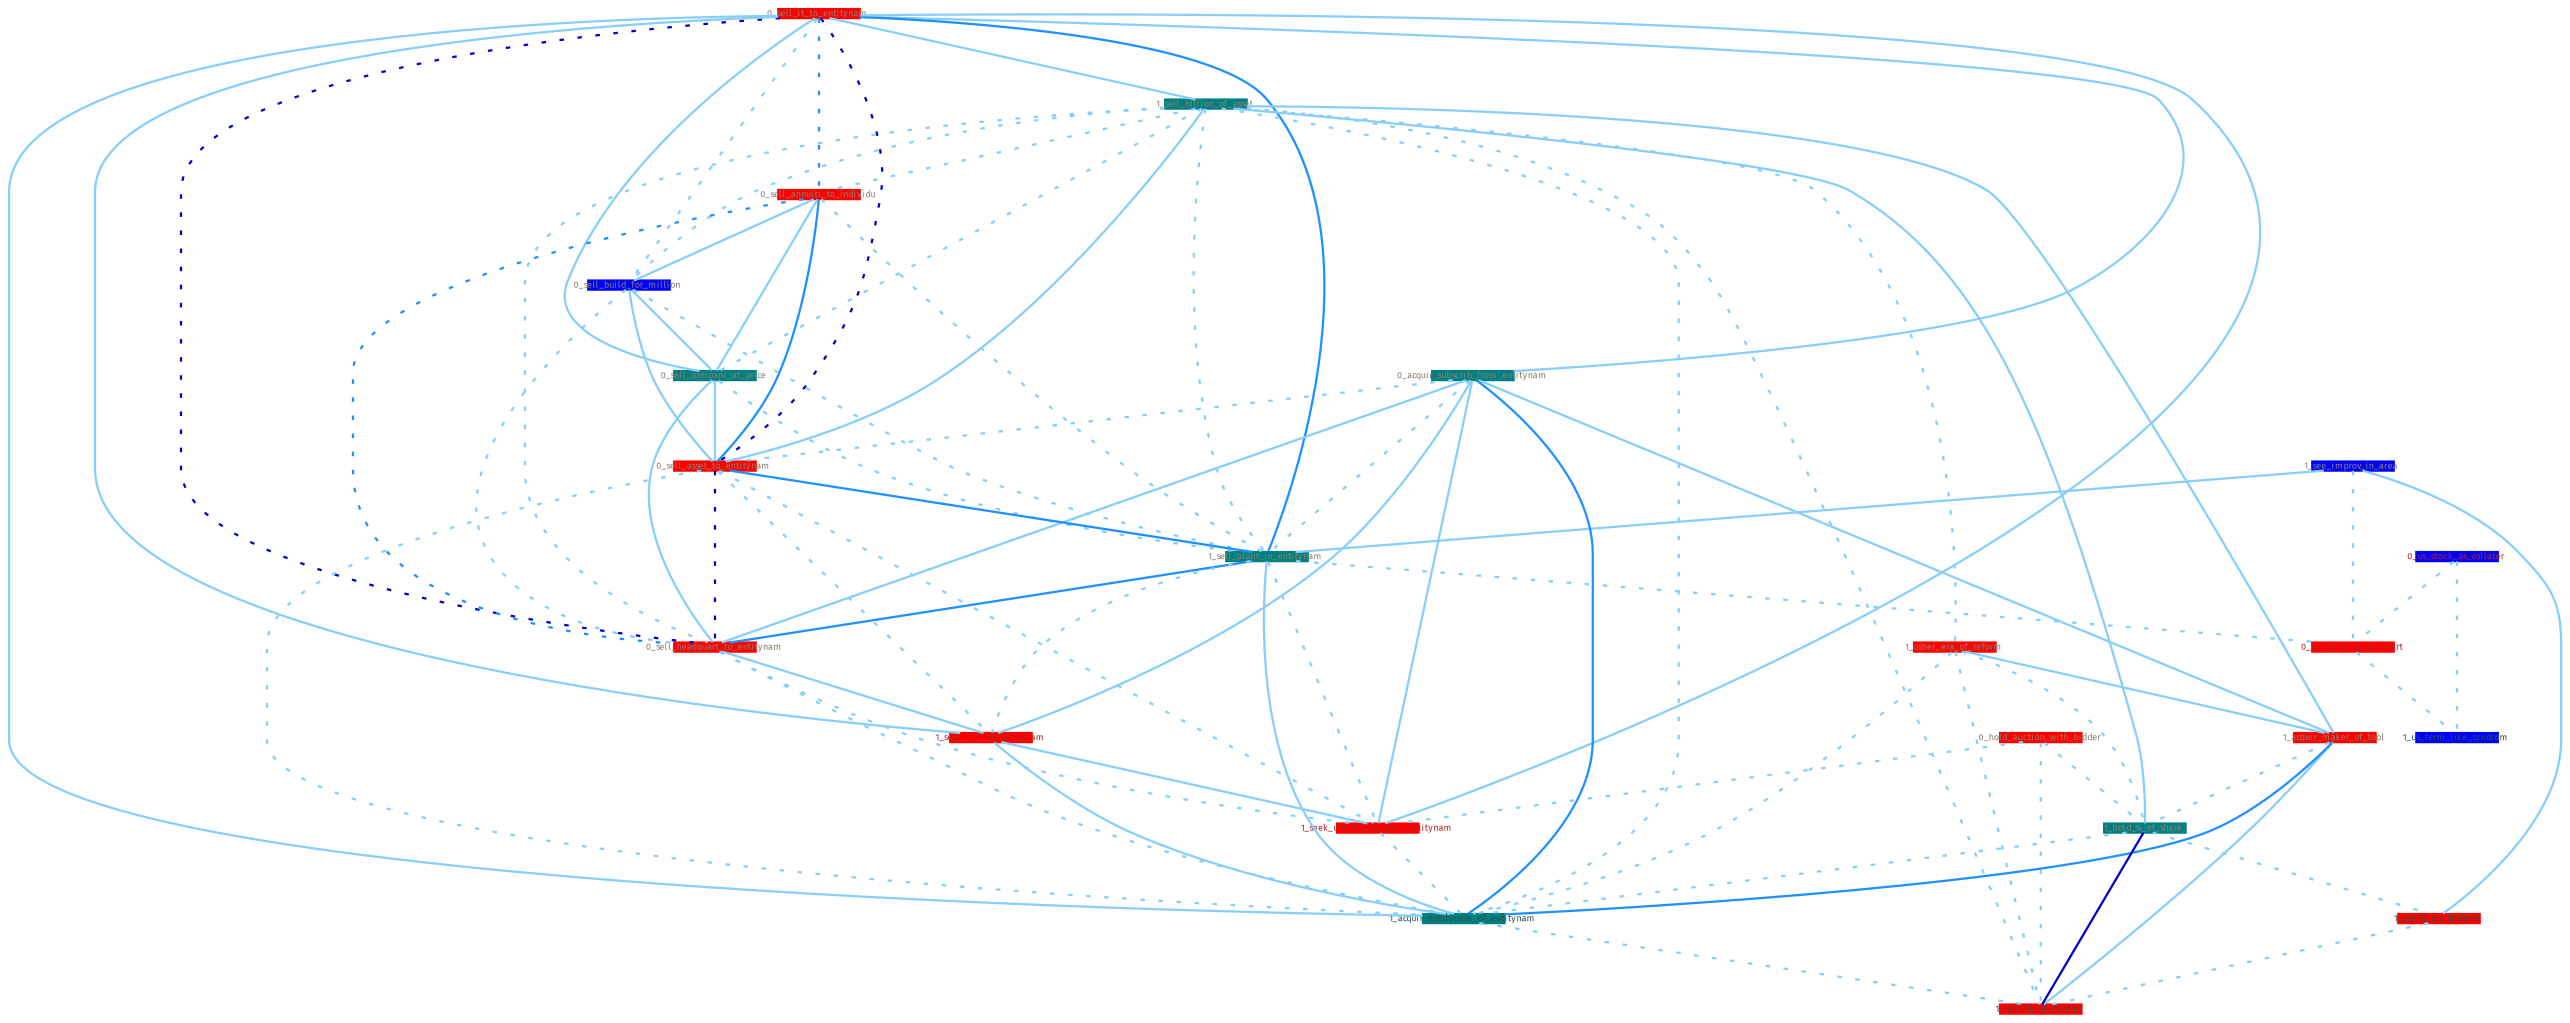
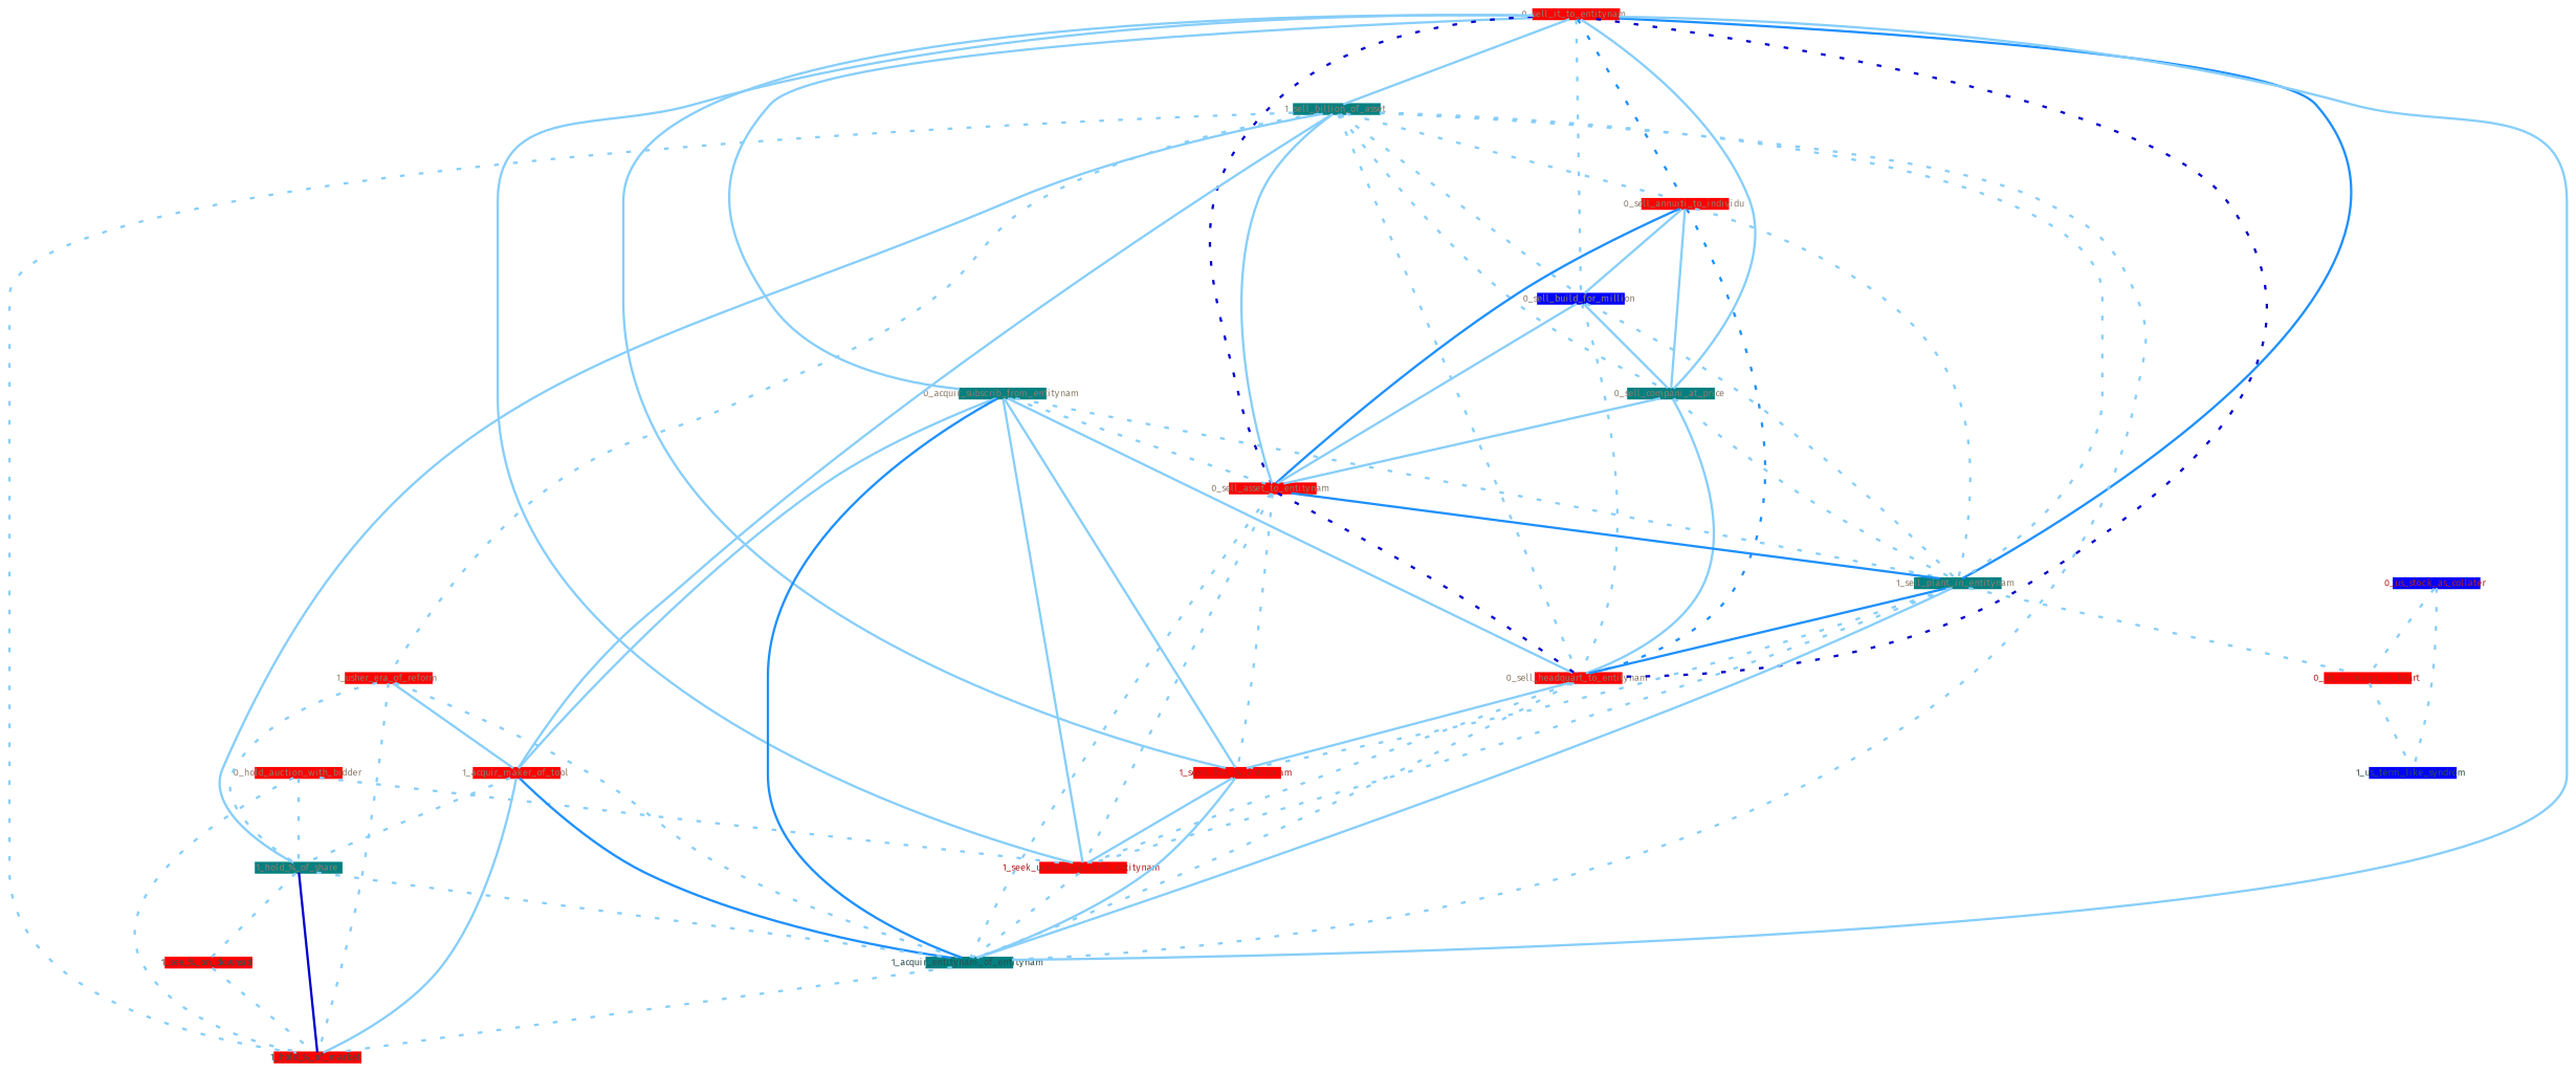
  graph {
    fontname="Fira Sans"
    node [color=red fixedsize=true fontcolor="#8b7d6b" fontsize=4 shape=polygon style=filled fontname="Fira Sans"]
    edge [color="#87cefa" w=1 style=dotted fontname="Fira Sans"]
    "0_hold_auction_with_bidder " [height=.06 width=.5]
    "0_sell_it_to_entitynam " [height=.06 width=.5]
    "1_sell_billion_of_asset " [color=teal height=.06 width=.5]
    "0_sell_annuiti_to_individu " [height=.06 width=.5]
-   "1_see_improv_in_area " [color=blue height=.06 width=.5]
    "1_usher_era_of_reform " [height=.06 width=.5]
    "0_sell_build_for_million " [color=blue height=.06 width=.5]
    "0_sell_compani_at_price " [color=teal height=.06 width=.5]
    "0_acquir_subscrib_from_entitynam " [color=teal height=.06 width=.5]
    "0_sell_asset_to_entitynam " [height=.06 width=.5]
    "1_acquir_maker_of_tool " [height=.06 width=.5]
    "1_sell_plant_in_entitynam " [color=teal height=.06 width=.5]
    "1_hold_%_of_share " [color=teal height=.06 width=.5]
    "0_sell_headquart_to_entitynam " [height=.06 width=.5]
    "1_seen_file_by_entitynam " [fontcolor="#b22222" height=.06 width=.5]
    "0_us_stock_as_collater " [color=blue fontcolor="#b22222" height=.06 width=.5]
    "1_seek_understand_with_entitynam " [fontcolor="#b22222" height=.06 width=.5]
    "0_us_techniqu_in_heart " [fontcolor="#b22222" height=.06 width=.5]
    "1_hold_%_of_market " [fontcolor="#2f4f4f" height=.06 width=.5]
    "1_acquir_entitynam_of_entitynam " [color=teal fontcolor="#2f4f4f" height=.06 width=.5]
    "1_see_%_on_downsid " [fontcolor="#2f4f4f" height=.06 width=.5]
    "1_us_term_like_syndrom " [color=blue fontcolor="#2f4f4f" height=.06 width=.5]
    subgraph sub_1 {
      "0_hold_auction_with_bidder "
      "0_sell_it_to_entitynam "
      "1_sell_billion_of_asset "
      "0_sell_annuiti_to_individu "
-     "1_see_improv_in_area "
      "1_usher_era_of_reform "
      "0_sell_build_for_million "
      "0_sell_compani_at_price "
      "0_acquir_subscrib_from_entitynam "
      "0_sell_asset_to_entitynam "
      "1_acquir_maker_of_tool "
      "1_sell_plant_in_entitynam "
      "1_hold_%_of_share "
      "0_sell_headquart_to_entitynam "
    }
    subgraph sub_2 {
      "1_seen_file_by_entitynam "
      "0_us_stock_as_collater "
      "1_seek_understand_with_entitynam "
      "0_us_techniqu_in_heart "
    }
    "0_hold_auction_with_bidder " -- "1_hold_%_of_share "
    "0_hold_auction_with_bidder " -- "1_seek_understand_with_entitynam "
    "0_hold_auction_with_bidder " -- "1_hold_%_of_market "
    "0_sell_it_to_entitynam " -- "1_sell_billion_of_asset " [style=solid]
    "0_sell_it_to_entitynam " -- "0_sell_annuiti_to_individu " [color="#1e90ff" w=2]
    "0_sell_it_to_entitynam " -- "0_sell_build_for_million "
    "0_sell_it_to_entitynam " -- "0_sell_compani_at_price " [style=solid]
    "0_sell_it_to_entitynam " -- "0_acquir_subscrib_from_entitynam " [style=solid]
    "0_sell_it_to_entitynam " -- "0_sell_asset_to_entitynam " [color="#0000cd" w=3]
    "0_sell_it_to_entitynam " -- "1_sell_plant_in_entitynam " [color="#1e90ff" w=2 style=solid]
    "0_sell_it_to_entitynam " -- "0_sell_headquart_to_entitynam " [color="#0000cd" w=3]
    "0_sell_it_to_entitynam " -- "1_seen_file_by_entitynam " [style=solid]
    "0_sell_it_to_entitynam " -- "1_seek_understand_with_entitynam " [style=solid]
    "0_sell_it_to_entitynam " -- "1_acquir_entitynam_of_entitynam " [style=solid]
    "1_sell_billion_of_asset " -- "0_sell_annuiti_to_individu "
    "1_sell_billion_of_asset " -- "1_usher_era_of_reform "
    "1_sell_billion_of_asset " -- "0_sell_build_for_million "
    "1_sell_billion_of_asset " -- "0_sell_compani_at_price "
    "1_sell_billion_of_asset " -- "0_sell_asset_to_entitynam " [style=solid]
    "1_sell_billion_of_asset " -- "1_acquir_maker_of_tool " [style=solid]
    "1_sell_billion_of_asset " -- "1_sell_plant_in_entitynam "
    "1_sell_billion_of_asset " -- "1_hold_%_of_share " [style=solid]
    "1_sell_billion_of_asset " -- "0_sell_headquart_to_entitynam "
    "1_sell_billion_of_asset " -- "1_hold_%_of_market "
    "1_sell_billion_of_asset " -- "1_acquir_entitynam_of_entitynam "
    "0_sell_annuiti_to_individu " -- "0_sell_build_for_million " [style=solid]
    "0_sell_annuiti_to_individu " -- "0_sell_compani_at_price " [style=solid]
    "0_sell_annuiti_to_individu " -- "0_sell_asset_to_entitynam " [color="#1e90ff" w=2 style=solid]
    "0_sell_annuiti_to_individu " -- "1_sell_plant_in_entitynam "
    "0_sell_annuiti_to_individu " -- "0_sell_headquart_to_entitynam " [color="#1e90ff" w=2]
-   "1_see_improv_in_area " -- "1_sell_plant_in_entitynam " [style=solid]
-   "1_see_improv_in_area " -- "0_us_techniqu_in_heart "
-   "1_see_improv_in_area " -- "1_see_%_on_downsid " [style=solid]
    "1_usher_era_of_reform " -- "1_acquir_maker_of_tool " [style=solid]
    "1_usher_era_of_reform " -- "1_hold_%_of_share "
    "1_usher_era_of_reform " -- "1_hold_%_of_market "
    "1_usher_era_of_reform " -- "1_acquir_entitynam_of_entitynam "
    "0_sell_build_for_million " -- "0_sell_compani_at_price " [style=solid]
    "0_sell_build_for_million " -- "0_sell_asset_to_entitynam " [style=solid]
    "0_sell_build_for_million " -- "1_sell_plant_in_entitynam "
    "0_sell_build_for_million " -- "0_sell_headquart_to_entitynam "
    "0_sell_compani_at_price " -- "0_sell_asset_to_entitynam " [style=solid]
    "0_sell_compani_at_price " -- "1_sell_plant_in_entitynam "
    "0_sell_compani_at_price " -- "0_sell_headquart_to_entitynam " [style=solid]
    "0_acquir_subscrib_from_entitynam " -- "0_sell_asset_to_entitynam "
    "0_acquir_subscrib_from_entitynam " -- "1_acquir_maker_of_tool " [style=solid]
    "0_acquir_subscrib_from_entitynam " -- "1_sell_plant_in_entitynam "
    "0_acquir_subscrib_from_entitynam " -- "0_sell_headquart_to_entitynam " [style=solid]
    "0_acquir_subscrib_from_entitynam " -- "1_seen_file_by_entitynam " [style=solid]
    "0_acquir_subscrib_from_entitynam " -- "1_seek_understand_with_entitynam " [style=solid]
    "0_acquir_subscrib_from_entitynam " -- "1_acquir_entitynam_of_entitynam " [color="#1e90ff" w=2 style=solid]
    "0_sell_asset_to_entitynam " -- "1_sell_plant_in_entitynam " [color="#1e90ff" w=2 style=solid]
    "0_sell_asset_to_entitynam " -- "0_sell_headquart_to_entitynam " [color="#0000cd" w=3]
    "0_sell_asset_to_entitynam " -- "1_seen_file_by_entitynam "
    "0_sell_asset_to_entitynam " -- "1_seek_understand_with_entitynam "
    "0_sell_asset_to_entitynam " -- "1_acquir_entitynam_of_entitynam "
    "1_acquir_maker_of_tool " -- "1_hold_%_of_share "
    "1_acquir_maker_of_tool " -- "1_hold_%_of_market " [style=solid]
    "1_acquir_maker_of_tool " -- "1_acquir_entitynam_of_entitynam " [color="#1e90ff" w=2 style=solid]
    "1_sell_plant_in_entitynam " -- "0_sell_headquart_to_entitynam " [color="#1e90ff" w=2 style=solid]
    "1_sell_plant_in_entitynam " -- "1_seen_file_by_entitynam "
    "1_sell_plant_in_entitynam " -- "1_seek_understand_with_entitynam "
    "1_sell_plant_in_entitynam " -- "0_us_techniqu_in_heart "
    "1_sell_plant_in_entitynam " -- "1_acquir_entitynam_of_entitynam " [style=solid]
    "1_hold_%_of_share " -- "1_hold_%_of_market " [color="#0000cd" w=3 style=solid]
    "1_hold_%_of_share " -- "1_acquir_entitynam_of_entitynam "
    "1_hold_%_of_share " -- "1_see_%_on_downsid "
    "0_sell_headquart_to_entitynam " -- "1_seen_file_by_entitynam " [style=solid]
    "0_sell_headquart_to_entitynam " -- "1_seek_understand_with_entitynam "
    "0_sell_headquart_to_entitynam " -- "1_acquir_entitynam_of_entitynam "
    "1_seen_file_by_entitynam " -- "1_seek_understand_with_entitynam " [style=solid]
    "1_seen_file_by_entitynam " -- "1_acquir_entitynam_of_entitynam " [style=solid]
    "0_us_stock_as_collater " -- "0_us_techniqu_in_heart "
    "0_us_stock_as_collater " -- "1_us_term_like_syndrom "
    "1_seek_understand_with_entitynam " -- "1_acquir_entitynam_of_entitynam "
    "0_us_techniqu_in_heart " -- "1_us_term_like_syndrom "
    "1_acquir_entitynam_of_entitynam " -- "1_hold_%_of_market "
    "1_see_%_on_downsid " -- "1_hold_%_of_market "
  }
